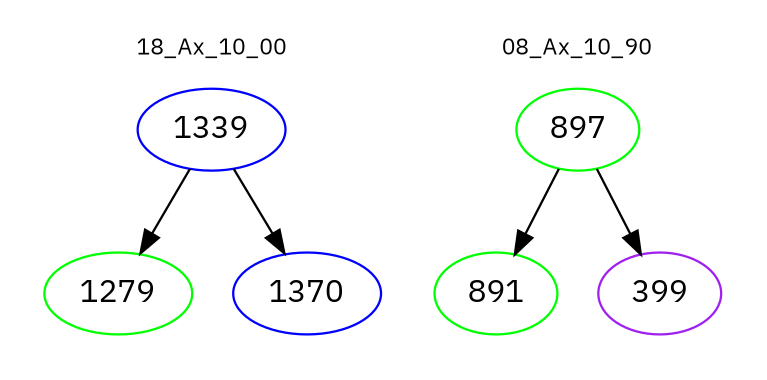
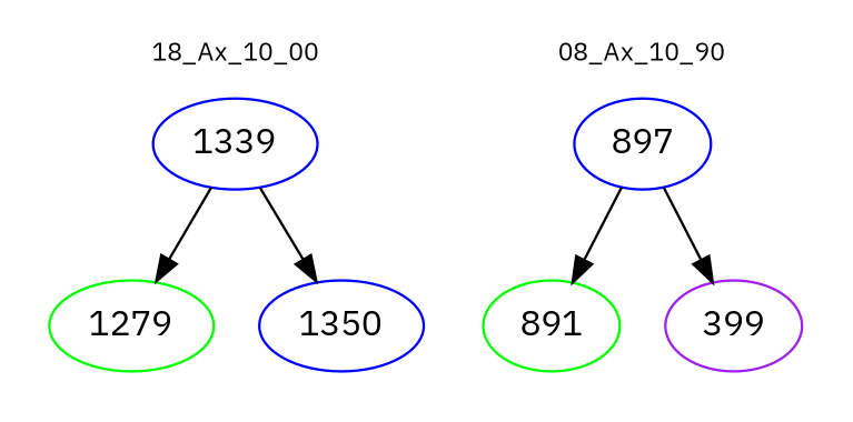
  digraph {
    fontname="IBM Plex Sans"
    node [color=blue fontname="IBM Plex Sans"]
    edge [color=black fontname="IBM Plex Sans"]
    n1 [label=1339]
    n2 [color=green label=1279]
-   n3 [label=1370]
-   n4 [color=green label=897]
+   n3 [label=1350]
+   n4 [label=897]
    n5 [color=green label=891]
    n6 [color=purple label=399]
    subgraph cluster_1 {
      color=white
      fontsize=10
      label="18_Ax_10_00"
      n1
      n2
      n3
    }
    subgraph cluster_2 {
      color=white
      fontsize=10
      label="08_Ax_10_90"
      n4
      n5
      n6
    }
    n1 -> n2
    n1 -> n3
    n4 -> n5
    n4 -> n6
  }
